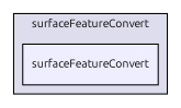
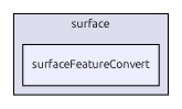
  digraph {
    compound=true
    rankdir=LR
    fontname=Ubuntu
    n1 [fillcolor="#eeeeff" fontname=Ubuntu fontsize=10 label=surfaceFeatureConvert pencolor=black shape=box style=filled]
    subgraph cluster_1 {
      bgcolor="#ddddee"
      fontsize=10
-     label=surfaceFeatureConvert
+     label=surface
      pencolor=black
      n1
    }
  }
